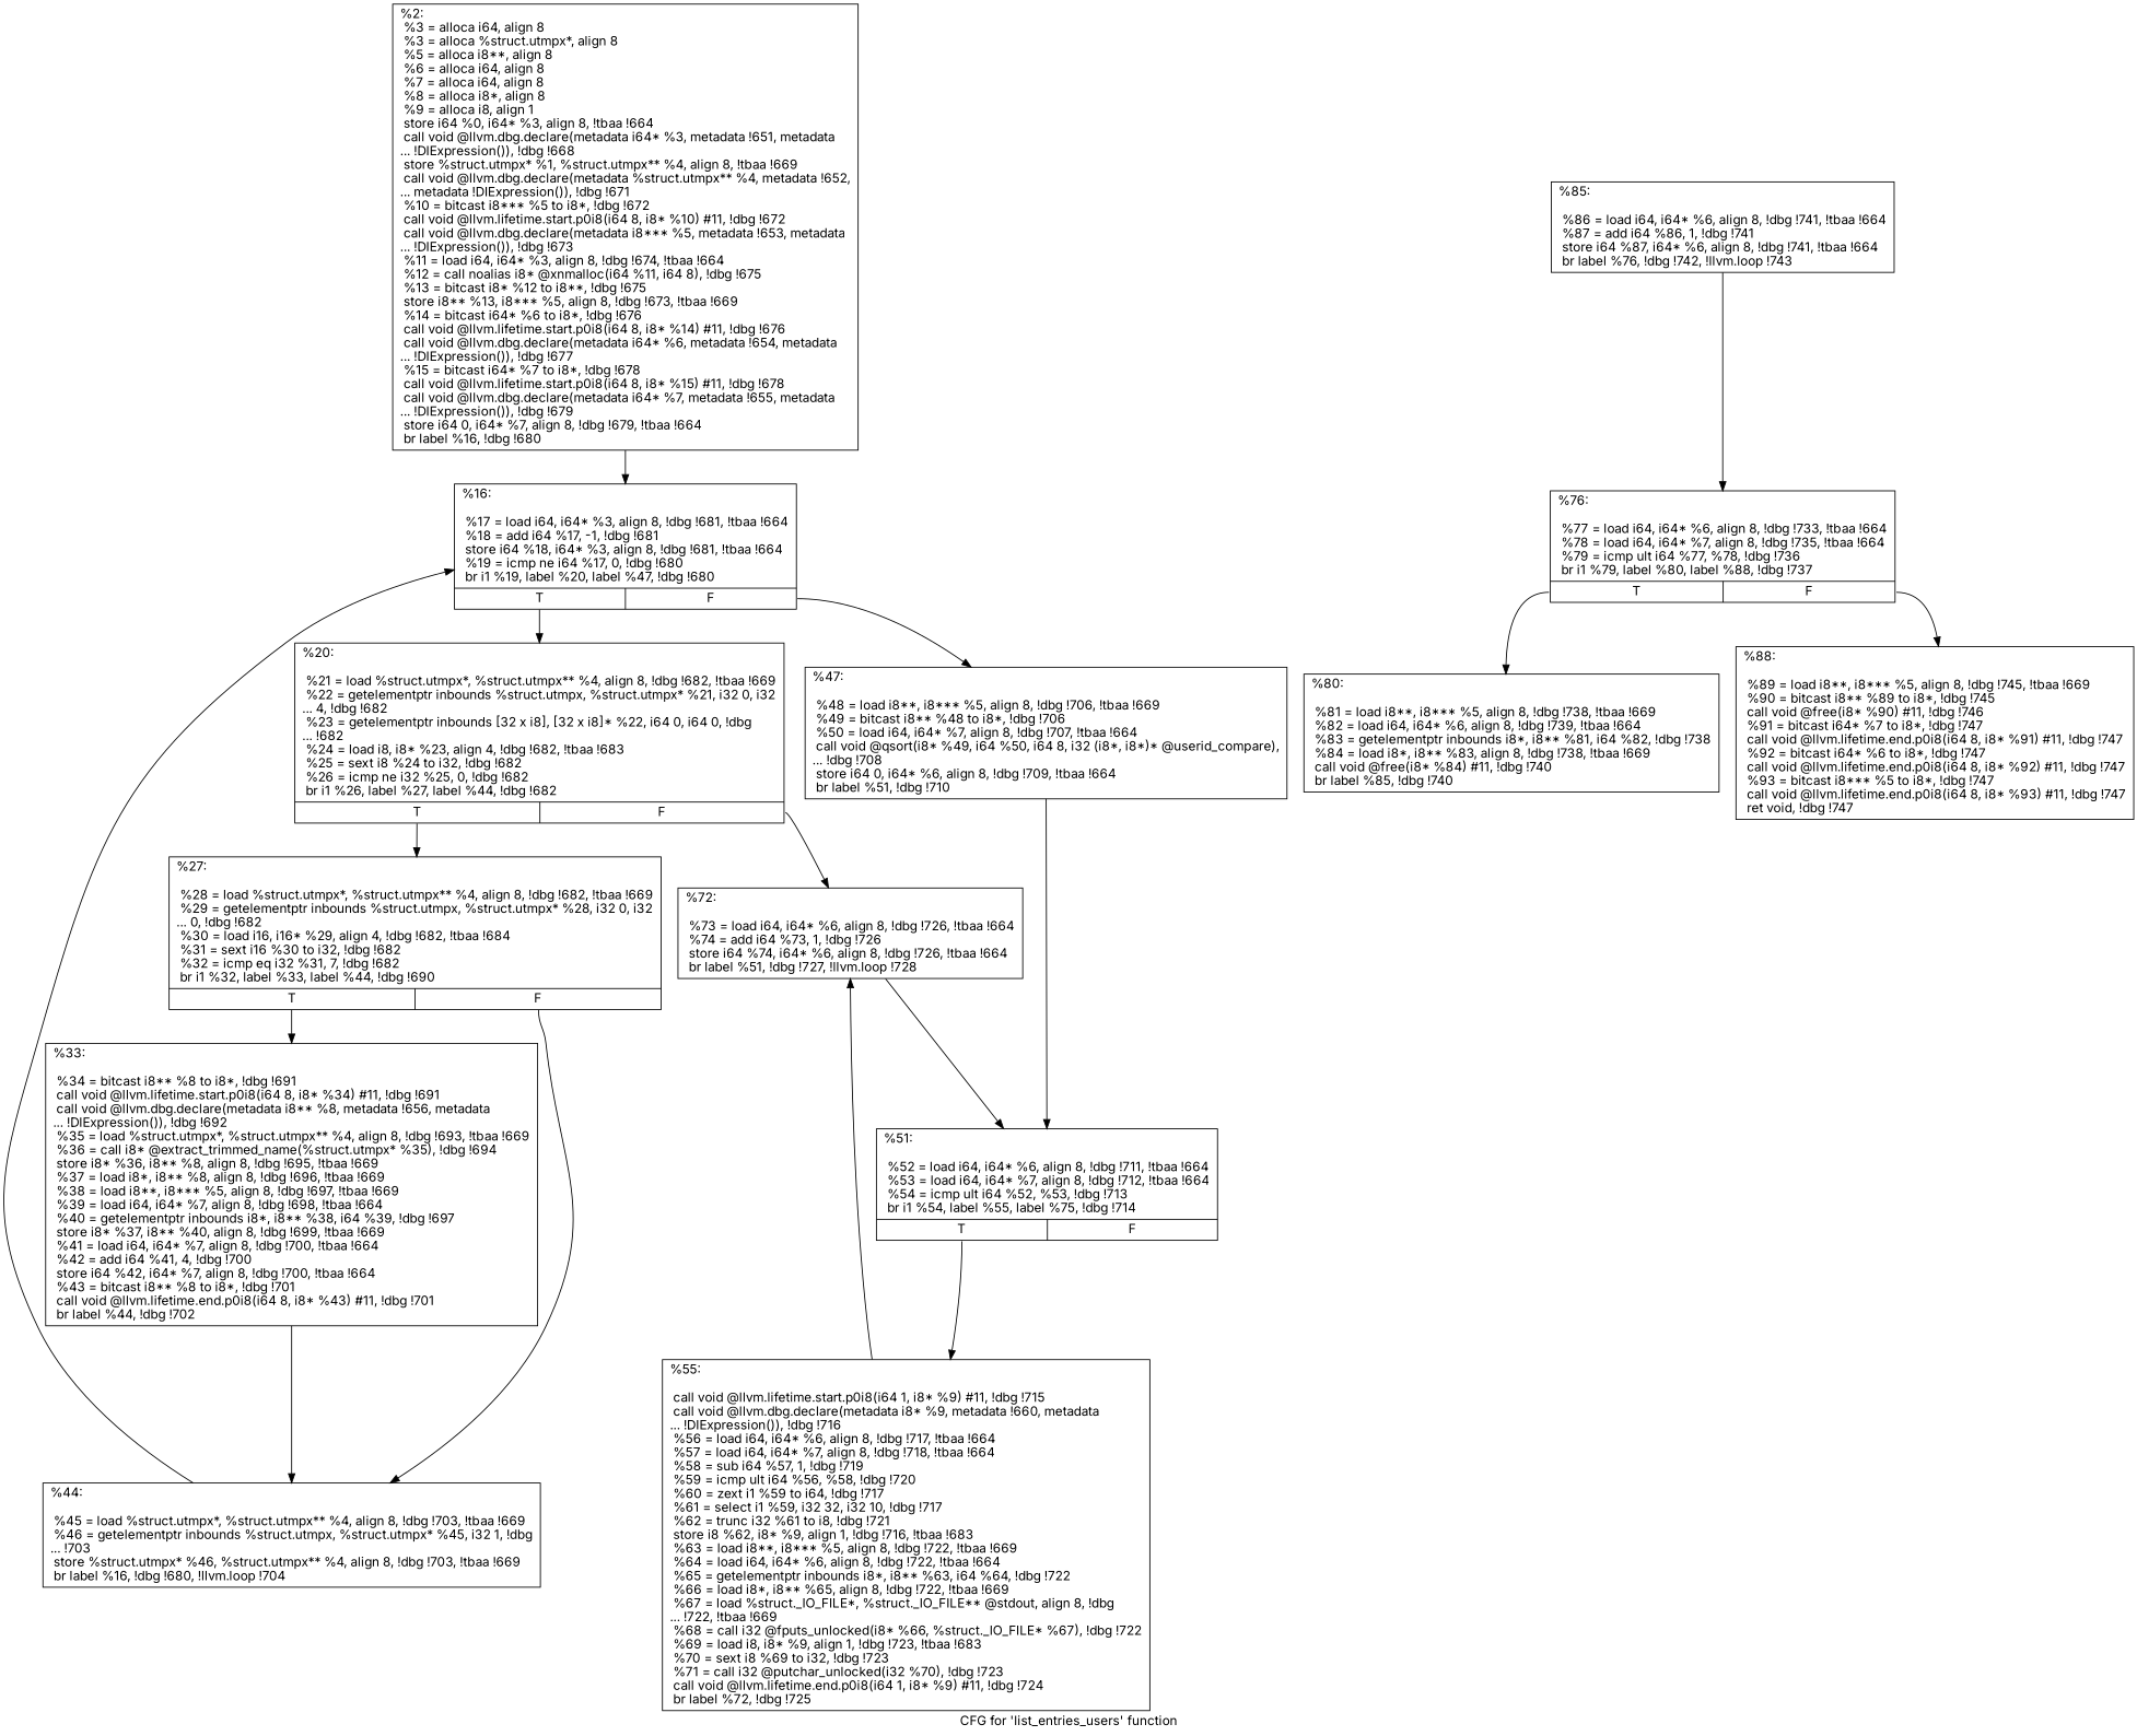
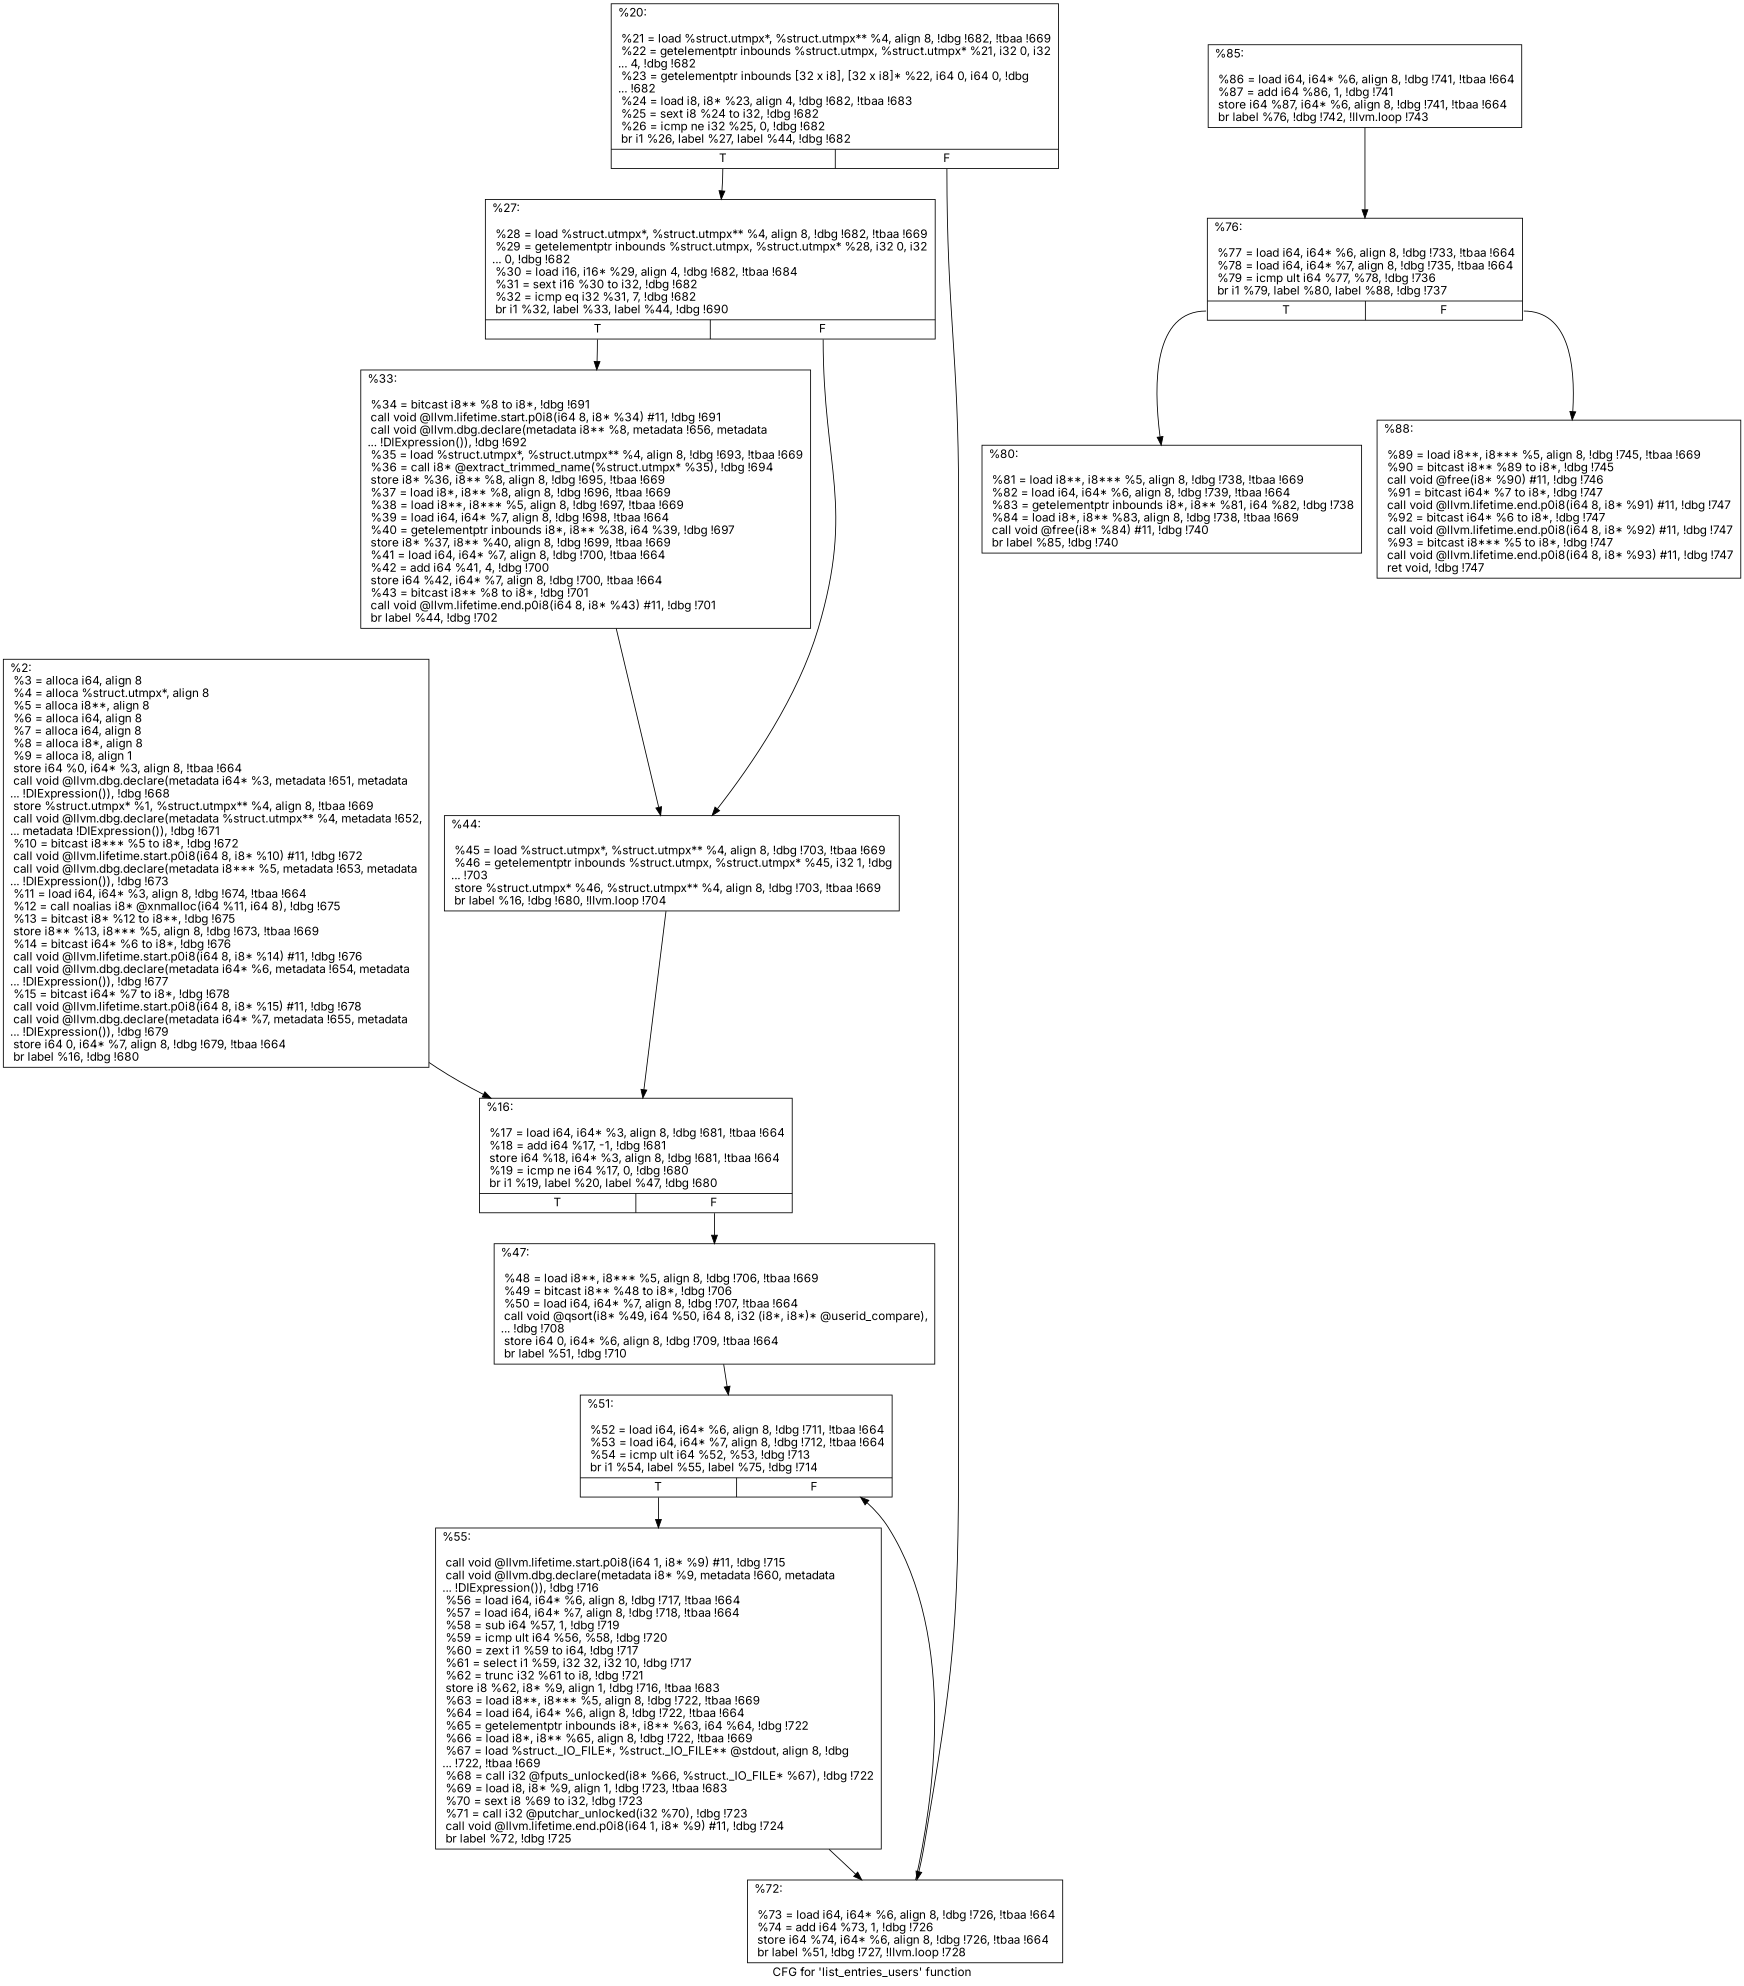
  digraph {
    fontname=Inter
    label="CFG for 'list_entries_users' function"
    node [fontname=Inter shape=record]
    edge [fontname=Inter]
-   n1 [label="{%2:\l  %3 = alloca i64, align 8\l  %3 = alloca %struct.utmpx*, align 8\l  %5 = alloca i8**, align 8\l  %6 = alloca i64, align 8\l  %7 = alloca i64, align 8\l  %8 = alloca i8*, align 8\l  %9 = alloca i8, align 1\l  store i64 %0, i64* %3, align 8, !tbaa !664\l  call void @llvm.dbg.declare(metadata i64* %3, metadata !651, metadata\l... !DIExpression()), !dbg !668\l  store %struct.utmpx* %1, %struct.utmpx** %4, align 8, !tbaa !669\l  call void @llvm.dbg.declare(metadata %struct.utmpx** %4, metadata !652,\l... metadata !DIExpression()), !dbg !671\l  %10 = bitcast i8*** %5 to i8*, !dbg !672\l  call void @llvm.lifetime.start.p0i8(i64 8, i8* %10) #11, !dbg !672\l  call void @llvm.dbg.declare(metadata i8*** %5, metadata !653, metadata\l... !DIExpression()), !dbg !673\l  %11 = load i64, i64* %3, align 8, !dbg !674, !tbaa !664\l  %12 = call noalias i8* @xnmalloc(i64 %11, i64 8), !dbg !675\l  %13 = bitcast i8* %12 to i8**, !dbg !675\l  store i8** %13, i8*** %5, align 8, !dbg !673, !tbaa !669\l  %14 = bitcast i64* %6 to i8*, !dbg !676\l  call void @llvm.lifetime.start.p0i8(i64 8, i8* %14) #11, !dbg !676\l  call void @llvm.dbg.declare(metadata i64* %6, metadata !654, metadata\l... !DIExpression()), !dbg !677\l  %15 = bitcast i64* %7 to i8*, !dbg !678\l  call void @llvm.lifetime.start.p0i8(i64 8, i8* %15) #11, !dbg !678\l  call void @llvm.dbg.declare(metadata i64* %7, metadata !655, metadata\l... !DIExpression()), !dbg !679\l  store i64 0, i64* %7, align 8, !dbg !679, !tbaa !664\l  br label %16, !dbg !680\l}"]
+   n1 [label="{%2:\l  %3 = alloca i64, align 8\l  %4 = alloca %struct.utmpx*, align 8\l  %5 = alloca i8**, align 8\l  %6 = alloca i64, align 8\l  %7 = alloca i64, align 8\l  %8 = alloca i8*, align 8\l  %9 = alloca i8, align 1\l  store i64 %0, i64* %3, align 8, !tbaa !664\l  call void @llvm.dbg.declare(metadata i64* %3, metadata !651, metadata\l... !DIExpression()), !dbg !668\l  store %struct.utmpx* %1, %struct.utmpx** %4, align 8, !tbaa !669\l  call void @llvm.dbg.declare(metadata %struct.utmpx** %4, metadata !652,\l... metadata !DIExpression()), !dbg !671\l  %10 = bitcast i8*** %5 to i8*, !dbg !672\l  call void @llvm.lifetime.start.p0i8(i64 8, i8* %10) #11, !dbg !672\l  call void @llvm.dbg.declare(metadata i8*** %5, metadata !653, metadata\l... !DIExpression()), !dbg !673\l  %11 = load i64, i64* %3, align 8, !dbg !674, !tbaa !664\l  %12 = call noalias i8* @xnmalloc(i64 %11, i64 8), !dbg !675\l  %13 = bitcast i8* %12 to i8**, !dbg !675\l  store i8** %13, i8*** %5, align 8, !dbg !673, !tbaa !669\l  %14 = bitcast i64* %6 to i8*, !dbg !676\l  call void @llvm.lifetime.start.p0i8(i64 8, i8* %14) #11, !dbg !676\l  call void @llvm.dbg.declare(metadata i64* %6, metadata !654, metadata\l... !DIExpression()), !dbg !677\l  %15 = bitcast i64* %7 to i8*, !dbg !678\l  call void @llvm.lifetime.start.p0i8(i64 8, i8* %15) #11, !dbg !678\l  call void @llvm.dbg.declare(metadata i64* %7, metadata !655, metadata\l... !DIExpression()), !dbg !679\l  store i64 0, i64* %7, align 8, !dbg !679, !tbaa !664\l  br label %16, !dbg !680\l}"]
    n2 [label="{%16:\l\l  %17 = load i64, i64* %3, align 8, !dbg !681, !tbaa !664\l  %18 = add i64 %17, -1, !dbg !681\l  store i64 %18, i64* %3, align 8, !dbg !681, !tbaa !664\l  %19 = icmp ne i64 %17, 0, !dbg !680\l  br i1 %19, label %20, label %47, !dbg !680\l|{<s0>T|<s1>F}}"]
    n3 [label="{%20:\l\l  %21 = load %struct.utmpx*, %struct.utmpx** %4, align 8, !dbg !682, !tbaa !669\l  %22 = getelementptr inbounds %struct.utmpx, %struct.utmpx* %21, i32 0, i32\l... 4, !dbg !682\l  %23 = getelementptr inbounds [32 x i8], [32 x i8]* %22, i64 0, i64 0, !dbg\l... !682\l  %24 = load i8, i8* %23, align 4, !dbg !682, !tbaa !683\l  %25 = sext i8 %24 to i32, !dbg !682\l  %26 = icmp ne i32 %25, 0, !dbg !682\l  br i1 %26, label %27, label %44, !dbg !682\l|{<s0>T|<s1>F}}"]
    n4 [label="{%47:\l\l  %48 = load i8**, i8*** %5, align 8, !dbg !706, !tbaa !669\l  %49 = bitcast i8** %48 to i8*, !dbg !706\l  %50 = load i64, i64* %7, align 8, !dbg !707, !tbaa !664\l  call void @qsort(i8* %49, i64 %50, i64 8, i32 (i8*, i8*)* @userid_compare),\l... !dbg !708\l  store i64 0, i64* %6, align 8, !dbg !709, !tbaa !664\l  br label %51, !dbg !710\l}"]
    n5 [label="{%27:\l\l  %28 = load %struct.utmpx*, %struct.utmpx** %4, align 8, !dbg !682, !tbaa !669\l  %29 = getelementptr inbounds %struct.utmpx, %struct.utmpx* %28, i32 0, i32\l... 0, !dbg !682\l  %30 = load i16, i16* %29, align 4, !dbg !682, !tbaa !684\l  %31 = sext i16 %30 to i32, !dbg !682\l  %32 = icmp eq i32 %31, 7, !dbg !682\l  br i1 %32, label %33, label %44, !dbg !690\l|{<s0>T|<s1>F}}"]
    n6 [label="{%72:\l\l  %73 = load i64, i64* %6, align 8, !dbg !726, !tbaa !664\l  %74 = add i64 %73, 1, !dbg !726\l  store i64 %74, i64* %6, align 8, !dbg !726, !tbaa !664\l  br label %51, !dbg !727, !llvm.loop !728\l}"]
    n7 [label="{%51:\l\l  %52 = load i64, i64* %6, align 8, !dbg !711, !tbaa !664\l  %53 = load i64, i64* %7, align 8, !dbg !712, !tbaa !664\l  %54 = icmp ult i64 %52, %53, !dbg !713\l  br i1 %54, label %55, label %75, !dbg !714\l|{<s0>T|<s1>F}}"]
    n8 [label="{%44:\l\l  %45 = load %struct.utmpx*, %struct.utmpx** %4, align 8, !dbg !703, !tbaa !669\l  %46 = getelementptr inbounds %struct.utmpx, %struct.utmpx* %45, i32 1, !dbg\l... !703\l  store %struct.utmpx* %46, %struct.utmpx** %4, align 8, !dbg !703, !tbaa !669\l  br label %16, !dbg !680, !llvm.loop !704\l}"]
    n9 [label="{%33:\l\l  %34 = bitcast i8** %8 to i8*, !dbg !691\l  call void @llvm.lifetime.start.p0i8(i64 8, i8* %34) #11, !dbg !691\l  call void @llvm.dbg.declare(metadata i8** %8, metadata !656, metadata\l... !DIExpression()), !dbg !692\l  %35 = load %struct.utmpx*, %struct.utmpx** %4, align 8, !dbg !693, !tbaa !669\l  %36 = call i8* @extract_trimmed_name(%struct.utmpx* %35), !dbg !694\l  store i8* %36, i8** %8, align 8, !dbg !695, !tbaa !669\l  %37 = load i8*, i8** %8, align 8, !dbg !696, !tbaa !669\l  %38 = load i8**, i8*** %5, align 8, !dbg !697, !tbaa !669\l  %39 = load i64, i64* %7, align 8, !dbg !698, !tbaa !664\l  %40 = getelementptr inbounds i8*, i8** %38, i64 %39, !dbg !697\l  store i8* %37, i8** %40, align 8, !dbg !699, !tbaa !669\l  %41 = load i64, i64* %7, align 8, !dbg !700, !tbaa !664\l  %42 = add i64 %41, 4, !dbg !700\l  store i64 %42, i64* %7, align 8, !dbg !700, !tbaa !664\l  %43 = bitcast i8** %8 to i8*, !dbg !701\l  call void @llvm.lifetime.end.p0i8(i64 8, i8* %43) #11, !dbg !701\l  br label %44, !dbg !702\l}"]
    n10 [label="{%55:\l\l  call void @llvm.lifetime.start.p0i8(i64 1, i8* %9) #11, !dbg !715\l  call void @llvm.dbg.declare(metadata i8* %9, metadata !660, metadata\l... !DIExpression()), !dbg !716\l  %56 = load i64, i64* %6, align 8, !dbg !717, !tbaa !664\l  %57 = load i64, i64* %7, align 8, !dbg !718, !tbaa !664\l  %58 = sub i64 %57, 1, !dbg !719\l  %59 = icmp ult i64 %56, %58, !dbg !720\l  %60 = zext i1 %59 to i64, !dbg !717\l  %61 = select i1 %59, i32 32, i32 10, !dbg !717\l  %62 = trunc i32 %61 to i8, !dbg !721\l  store i8 %62, i8* %9, align 1, !dbg !716, !tbaa !683\l  %63 = load i8**, i8*** %5, align 8, !dbg !722, !tbaa !669\l  %64 = load i64, i64* %6, align 8, !dbg !722, !tbaa !664\l  %65 = getelementptr inbounds i8*, i8** %63, i64 %64, !dbg !722\l  %66 = load i8*, i8** %65, align 8, !dbg !722, !tbaa !669\l  %67 = load %struct._IO_FILE*, %struct._IO_FILE** @stdout, align 8, !dbg\l... !722, !tbaa !669\l  %68 = call i32 @fputs_unlocked(i8* %66, %struct._IO_FILE* %67), !dbg !722\l  %69 = load i8, i8* %9, align 1, !dbg !723, !tbaa !683\l  %70 = sext i8 %69 to i32, !dbg !723\l  %71 = call i32 @putchar_unlocked(i32 %70), !dbg !723\l  call void @llvm.lifetime.end.p0i8(i64 1, i8* %9) #11, !dbg !724\l  br label %72, !dbg !725\l}"]
    n11 [label="{%76:\l\l  %77 = load i64, i64* %6, align 8, !dbg !733, !tbaa !664\l  %78 = load i64, i64* %7, align 8, !dbg !735, !tbaa !664\l  %79 = icmp ult i64 %77, %78, !dbg !736\l  br i1 %79, label %80, label %88, !dbg !737\l|{<s0>T|<s1>F}}"]
    n12 [label="{%80:\l\l  %81 = load i8**, i8*** %5, align 8, !dbg !738, !tbaa !669\l  %82 = load i64, i64* %6, align 8, !dbg !739, !tbaa !664\l  %83 = getelementptr inbounds i8*, i8** %81, i64 %82, !dbg !738\l  %84 = load i8*, i8** %83, align 8, !dbg !738, !tbaa !669\l  call void @free(i8* %84) #11, !dbg !740\l  br label %85, !dbg !740\l}"]
    n13 [label="{%88:\l\l  %89 = load i8**, i8*** %5, align 8, !dbg !745, !tbaa !669\l  %90 = bitcast i8** %89 to i8*, !dbg !745\l  call void @free(i8* %90) #11, !dbg !746\l  %91 = bitcast i64* %7 to i8*, !dbg !747\l  call void @llvm.lifetime.end.p0i8(i64 8, i8* %91) #11, !dbg !747\l  %92 = bitcast i64* %6 to i8*, !dbg !747\l  call void @llvm.lifetime.end.p0i8(i64 8, i8* %92) #11, !dbg !747\l  %93 = bitcast i8*** %5 to i8*, !dbg !747\l  call void @llvm.lifetime.end.p0i8(i64 8, i8* %93) #11, !dbg !747\l  ret void, !dbg !747\l}"]
    n14 [label="{%85:\l\l  %86 = load i64, i64* %6, align 8, !dbg !741, !tbaa !664\l  %87 = add i64 %86, 1, !dbg !741\l  store i64 %87, i64* %6, align 8, !dbg !741, !tbaa !664\l  br label %76, !dbg !742, !llvm.loop !743\l}"]
    n1 -> n2
-   n2 -> n3 [tailport=s0]
    n2 -> n4 [tailport=s1]
    n3 -> n5 [tailport=s0]
    n3 -> n6 [tailport=s1]
    n4 -> n7
    n5 -> n8 [tailport=s1]
    n5 -> n9 [tailport=s0]
    n6 -> n7
    n7 -> n10 [tailport=s0]
    n8 -> n2
    n9 -> n8
    n10 -> n6
    n11 -> n12 [tailport=s0]
    n11 -> n13 [tailport=s1]
    n14 -> n11
  }
